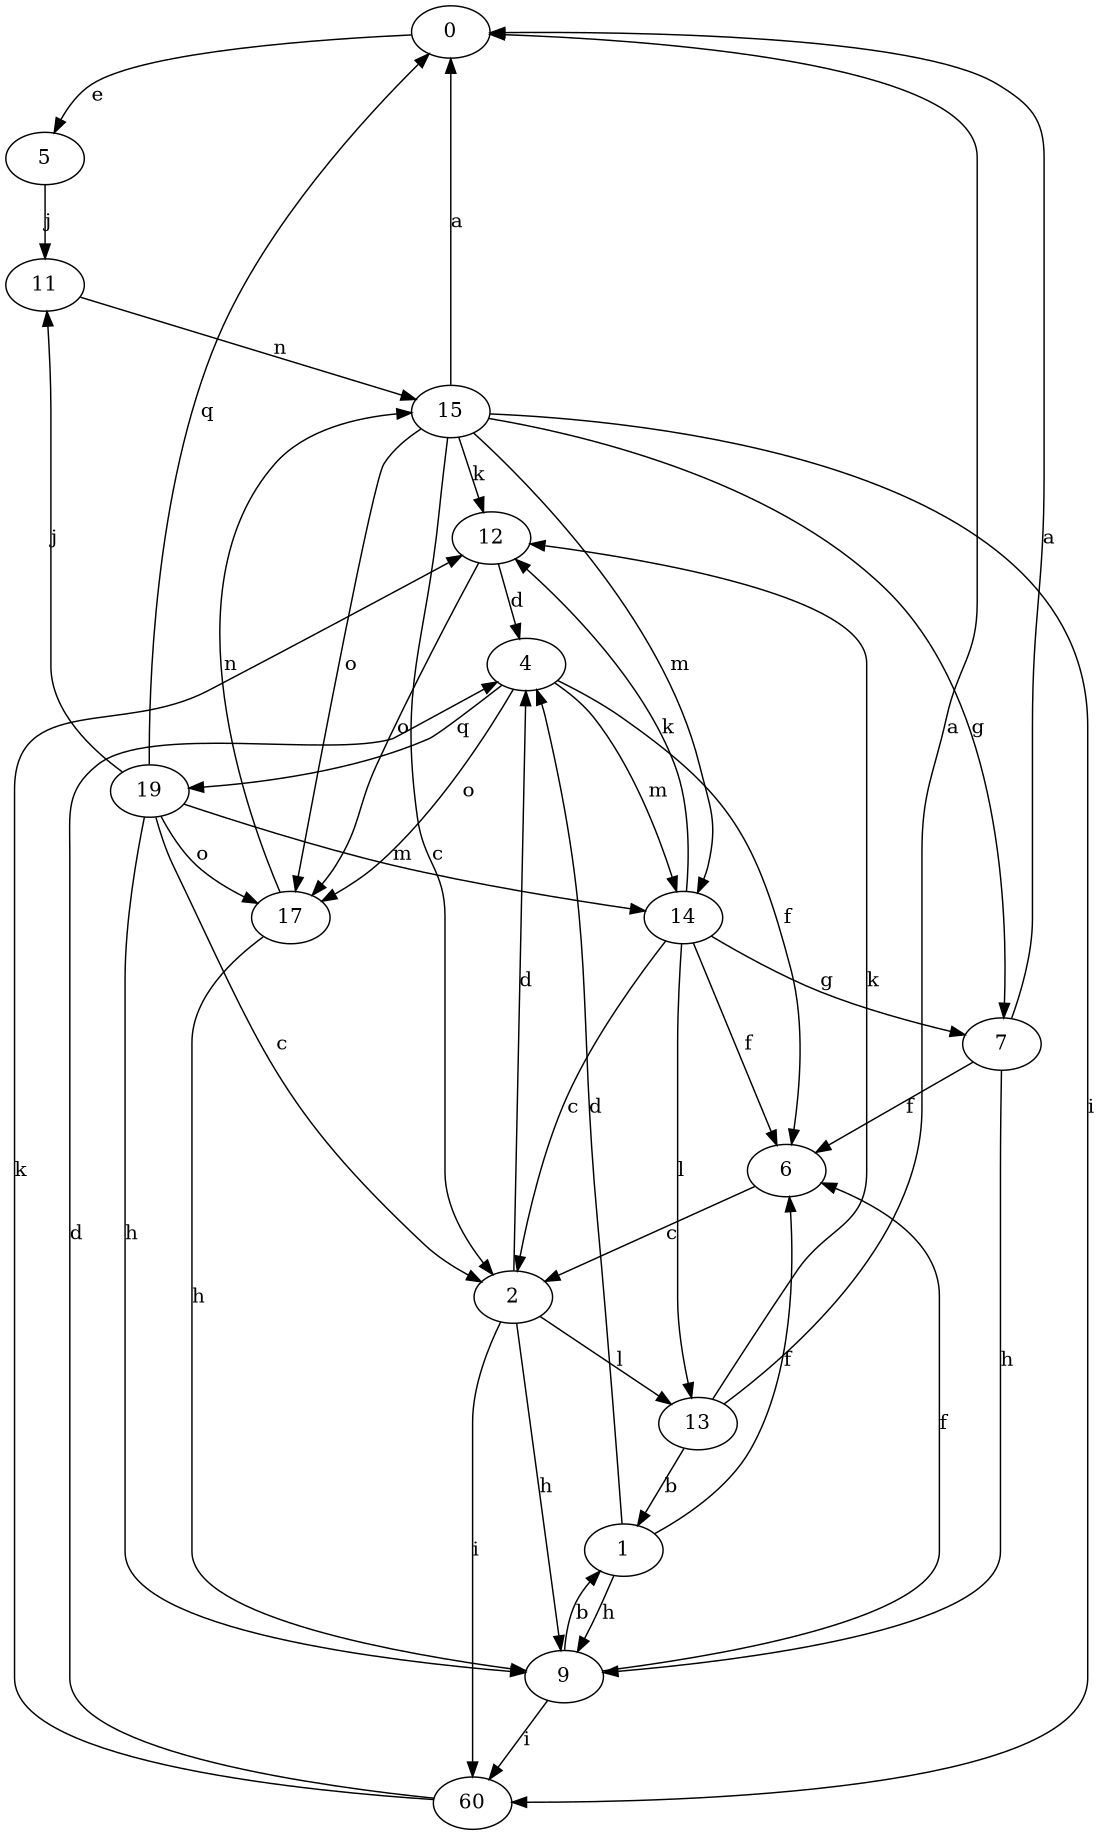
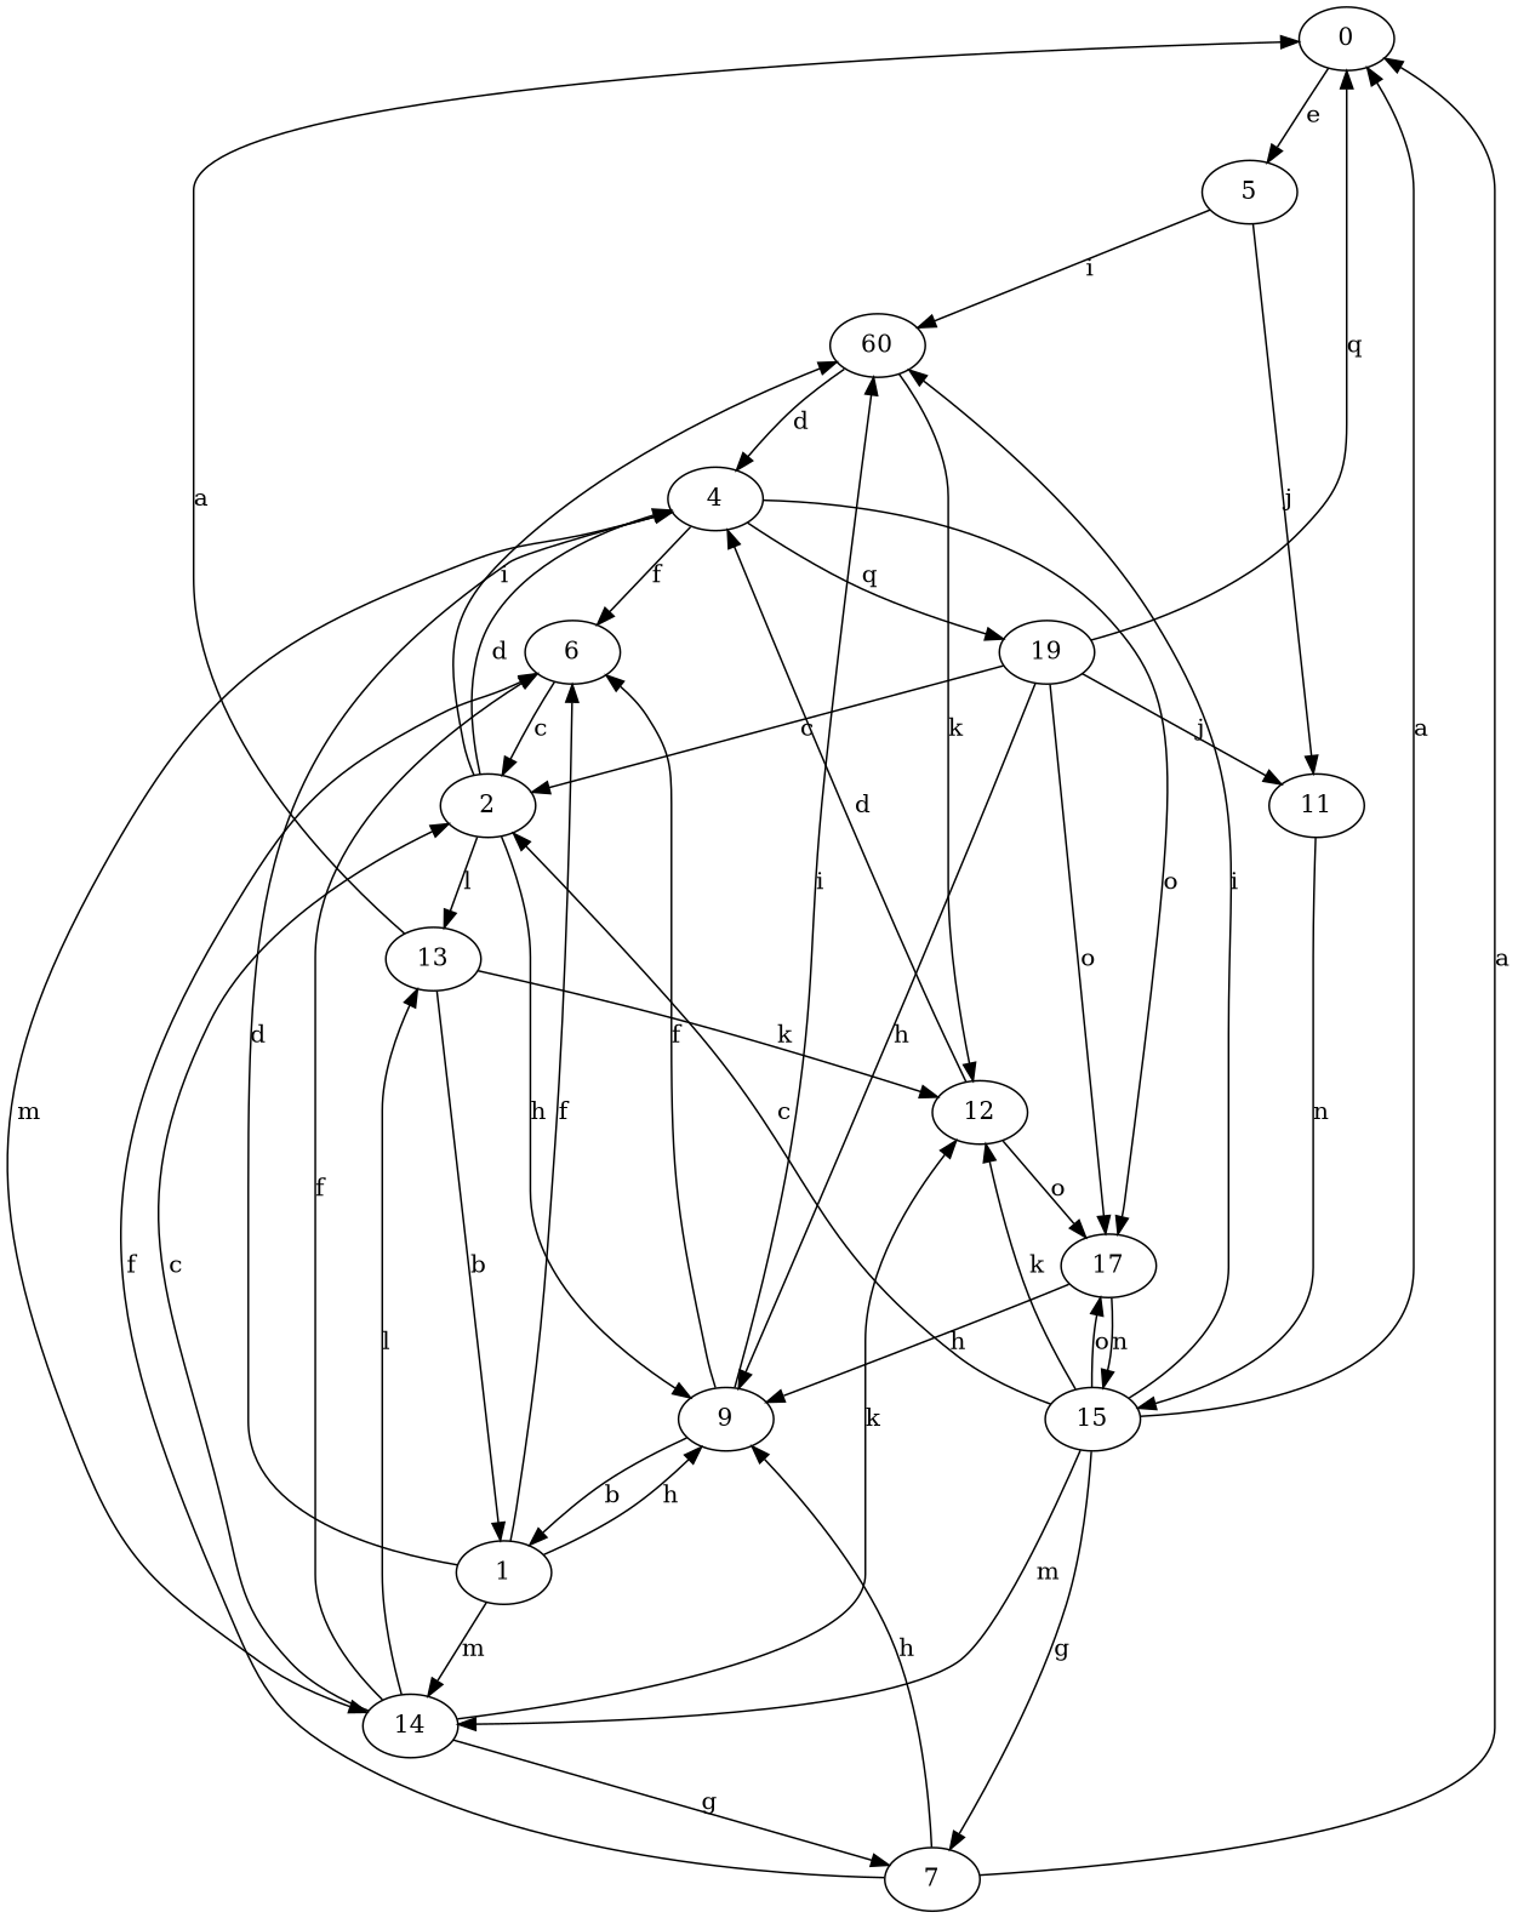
  strict digraph {
    0
    5
    n3 [label=60]
    11
    1
    4
    6
    9
    14
    17
    19
    2
    13
    7
    12
    15
    0 -> 5 [label=e]
+   5 -> n3 [label=i]
    5 -> 11 [label=j]
    n3 -> 4 [label=d]
    n3 -> 12 [label=k]
    11 -> 15 [label=n]
    1 -> 4 [label=d]
    1 -> 6 [label=f]
    1 -> 9 [label=h]
-   19 -> 14 [label=m]
+   1 -> 14 [label=m]
    4 -> 6 [label=f]
    4 -> 14 [label=m]
    4 -> 17 [label=o]
    4 -> 19 [label=q]
    6 -> 2 [label=c]
    9 -> n3 [label=i]
    9 -> 1 [label=b]
    9 -> 6 [label=f]
    14 -> 6 [label=f]
    14 -> 2 [label=c]
    14 -> 13 [label=l]
    14 -> 7 [label=g]
    14 -> 12 [label=k]
    17 -> 9 [label=h]
    17 -> 15 [label=n]
    19 -> 0 [label=q]
    19 -> 11 [label=j]
    19 -> 9 [label=h]
    19 -> 17 [label=o]
    19 -> 2 [label=c]
    2 -> n3 [label=i]
    2 -> 4 [label=d]
    2 -> 9 [label=h]
    2 -> 13 [label=l]
    13 -> 0 [label=a]
    13 -> 1 [label=b]
    13 -> 12 [label=k]
    7 -> 0 [label=a]
    7 -> 6 [label=f]
    7 -> 9 [label=h]
    12 -> 4 [label=d]
    12 -> 17 [label=o]
    15 -> 0 [label=a]
    15 -> n3 [label=i]
    15 -> 14 [label=m]
    15 -> 17 [label=o]
    15 -> 2 [label=c]
    15 -> 7 [label=g]
    15 -> 12 [label=k]
  }
